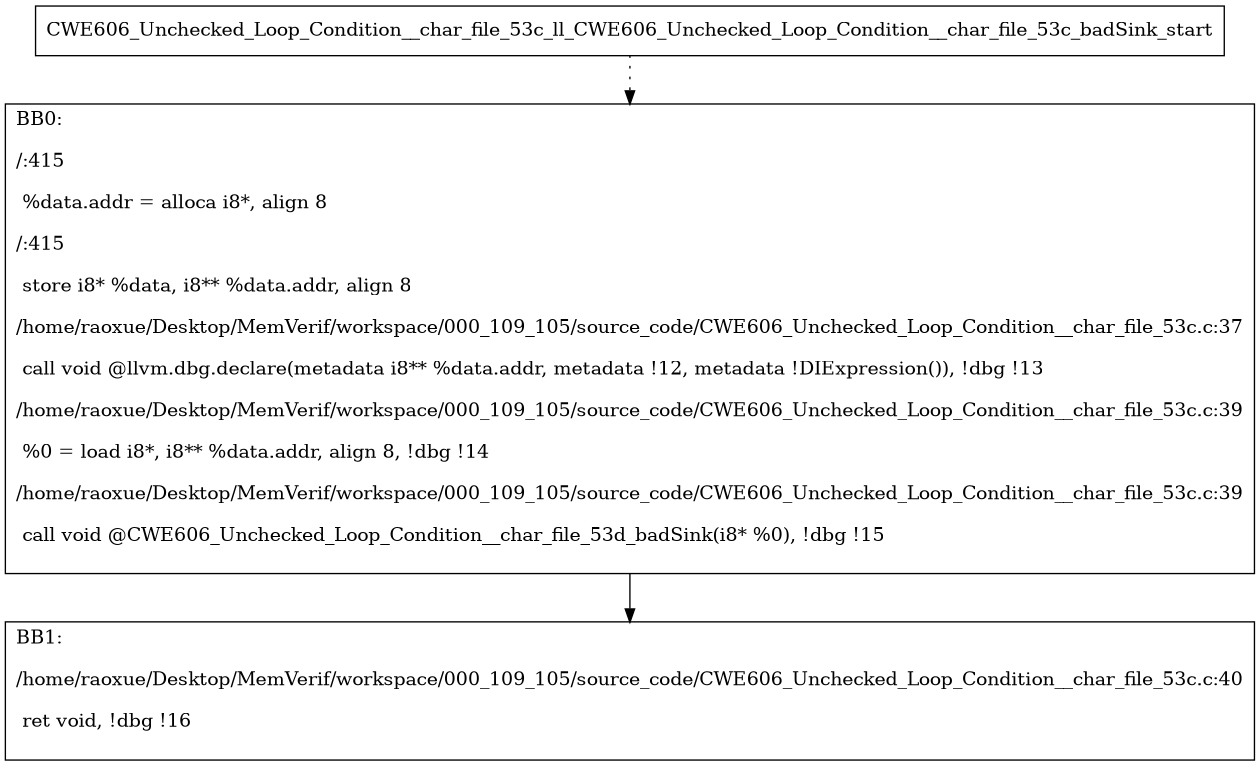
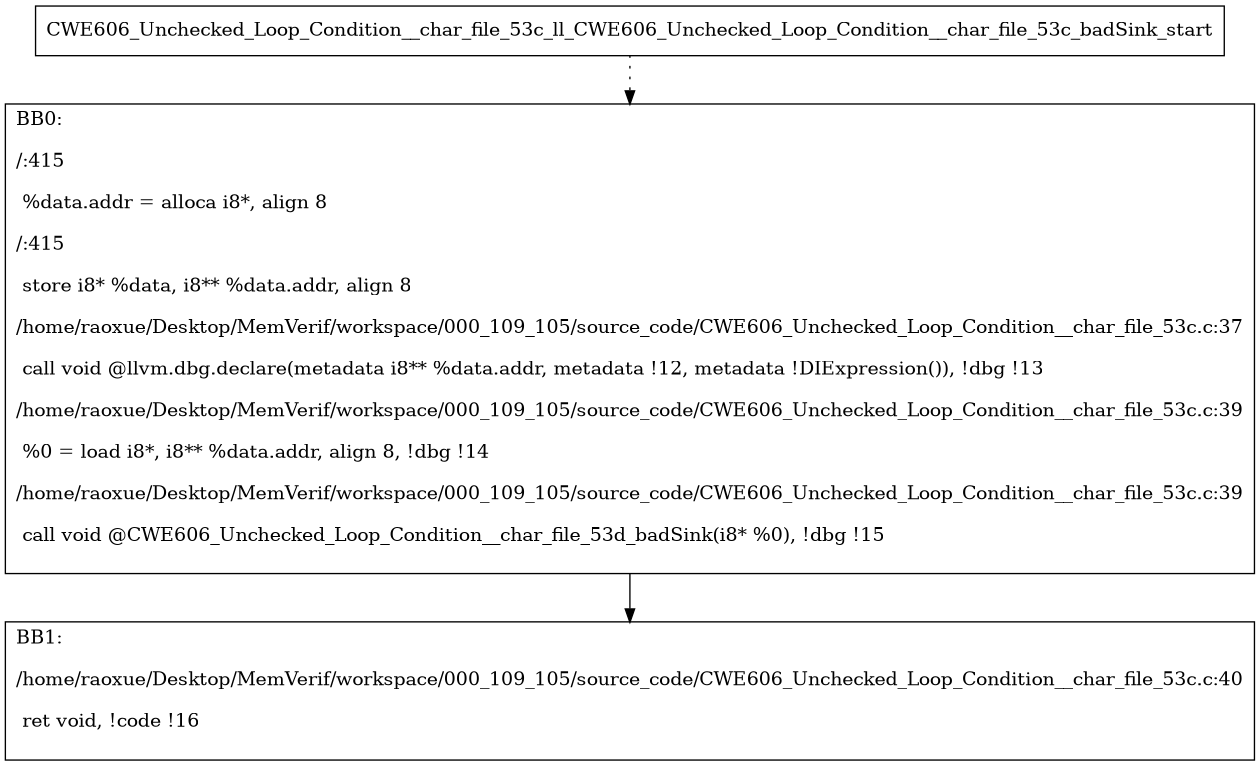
  digraph {
    node [shape=record]
    n1 [label="{CWE606_Unchecked_Loop_Condition__char_file_53c_ll_CWE606_Unchecked_Loop_Condition__char_file_53c_badSink_start}"]
    n2 [label="{BB0:\l\l/:415\l\n  %data.addr = alloca i8*, align 8\l\n/:415\l\n  store i8* %data, i8** %data.addr, align 8\l\n/home/raoxue/Desktop/MemVerif/workspace/000_109_105/source_code/CWE606_Unchecked_Loop_Condition__char_file_53c.c:37\l\n  call void @llvm.dbg.declare(metadata i8** %data.addr, metadata !12, metadata !DIExpression()), !dbg !13\l\n/home/raoxue/Desktop/MemVerif/workspace/000_109_105/source_code/CWE606_Unchecked_Loop_Condition__char_file_53c.c:39\l\n  %0 = load i8*, i8** %data.addr, align 8, !dbg !14\l\n/home/raoxue/Desktop/MemVerif/workspace/000_109_105/source_code/CWE606_Unchecked_Loop_Condition__char_file_53c.c:39\l\n  call void @CWE606_Unchecked_Loop_Condition__char_file_53d_badSink(i8* %0), !dbg !15\l\n}"]
-   n3 [label="{BB1:\l\l/home/raoxue/Desktop/MemVerif/workspace/000_109_105/source_code/CWE606_Unchecked_Loop_Condition__char_file_53c.c:40\l\n  ret void, !dbg !16\l\n}"]
+   n3 [label="{BB1:\l\l/home/raoxue/Desktop/MemVerif/workspace/000_109_105/source_code/CWE606_Unchecked_Loop_Condition__char_file_53c.c:40\l\n  ret void, !code !16\l\n}"]
    n1 -> n2 [style=dotted]
    n2 -> n3 [style=solid]
  }
